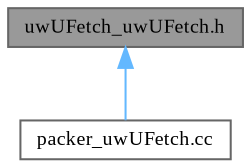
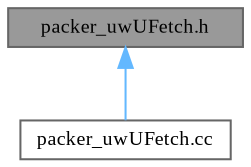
  digraph {
    fontname="Liberation Serif"
    node [fontname="Liberation Serif" fontsize=10 shape=box style=filled]
-   n1 [color=gray40 fillcolor=grey60 fontcolor=black height=0.2 label="uwUFetch_uwUFetch.h" width=0.4]
+   n1 [color=gray40 fillcolor=grey60 fontcolor=black height=0.2 label="packer_uwUFetch.h" width=0.4]
    n2 [color=grey40 fillcolor=white height=0.2 label="packer_uwUFetch.cc" width=0.4]
    n1 -> n2 [color=steelblue1 dir=back fontname="Liberation Serif" fontsize=10 labelfontname=Helvetica labelfontsize=10 style=solid]
  }
